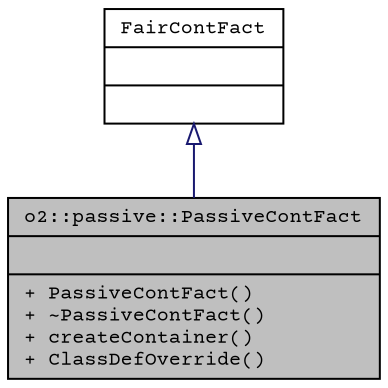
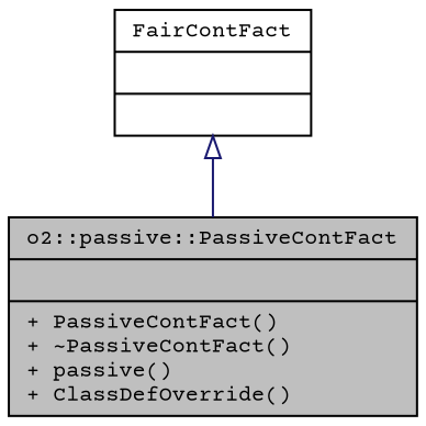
  digraph {
    fontname="Courier Prime"
    node [color=black fontname="Courier Prime" fontsize=10 shape=record]
-   n1 [fillcolor=grey75 fontcolor=black height=0.2 label="{o2::passive::PassiveContFact\n||+ PassiveContFact()\l+ ~PassiveContFact()\l+ createContainer()\l+ ClassDefOverride()\l}" style=filled width=0.4]
+   n1 [fillcolor=grey75 fontcolor=black height=0.2 label="{o2::passive::PassiveContFact\n||+ PassiveContFact()\l+ ~PassiveContFact()\l+ passive()\l+ ClassDefOverride()\l}" style=filled width=0.4]
    n2 [height=0.2 label="{FairContFact\n||}" width=0.4]
    n2 -> n1 [arrowtail=onormal color=midnightblue dir=back fontname="Courier Prime" fontsize=10 labelfontname=Helvetica labelfontsize=10 style=solid]
  }
